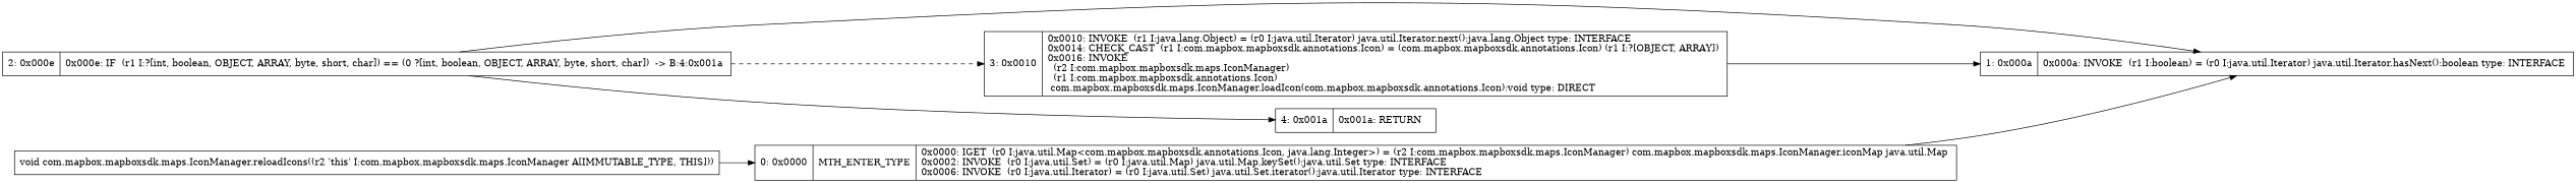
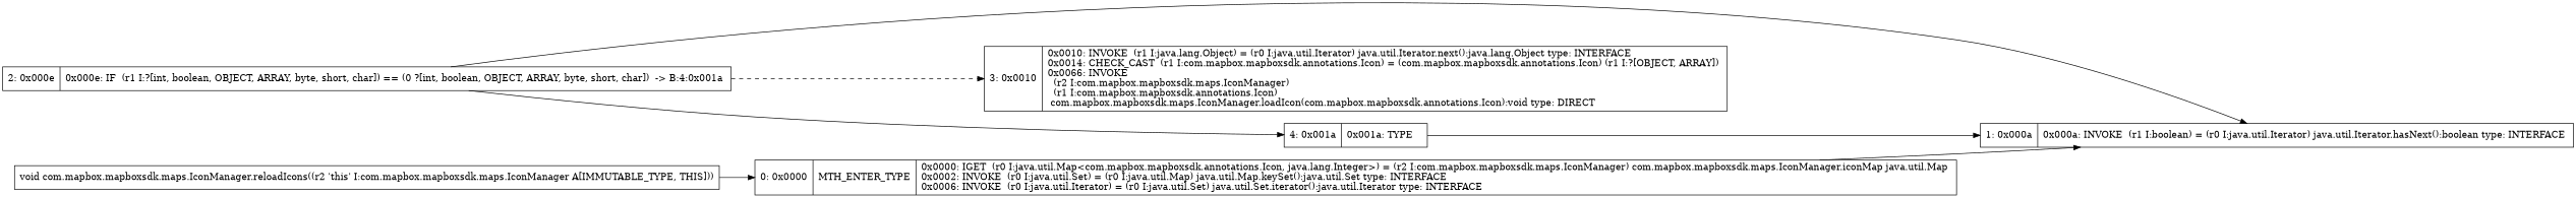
  digraph {
    rankdir=LR
    node [shape=record]
    n1 [label="{0\:\ 0x0000|MTH_ENTER_TYPE\l|0x0000: IGET  (r0 I:java.util.Map\<com.mapbox.mapboxsdk.annotations.Icon, java.lang.Integer\>) = (r2 I:com.mapbox.mapboxsdk.maps.IconManager) com.mapbox.mapboxsdk.maps.IconManager.iconMap java.util.Map \l0x0002: INVOKE  (r0 I:java.util.Set) = (r0 I:java.util.Map) java.util.Map.keySet():java.util.Set type: INTERFACE \l0x0006: INVOKE  (r0 I:java.util.Iterator) = (r0 I:java.util.Set) java.util.Set.iterator():java.util.Iterator type: INTERFACE \l}"]
    n2 [label="{1\:\ 0x000a|0x000a: INVOKE  (r1 I:boolean) = (r0 I:java.util.Iterator) java.util.Iterator.hasNext():boolean type: INTERFACE \l}"]
    n3 [label="{2\:\ 0x000e|0x000e: IF  (r1 I:?[int, boolean, OBJECT, ARRAY, byte, short, char]) == (0 ?[int, boolean, OBJECT, ARRAY, byte, short, char])  \-\> B:4:0x001a \l}"]
-   n4 [label="{3\:\ 0x0010|0x0010: INVOKE  (r1 I:java.lang.Object) = (r0 I:java.util.Iterator) java.util.Iterator.next():java.lang.Object type: INTERFACE \l0x0014: CHECK_CAST  (r1 I:com.mapbox.mapboxsdk.annotations.Icon) = (com.mapbox.mapboxsdk.annotations.Icon) (r1 I:?[OBJECT, ARRAY]) \l0x0016: INVOKE  \l  (r2 I:com.mapbox.mapboxsdk.maps.IconManager)\l  (r1 I:com.mapbox.mapboxsdk.annotations.Icon)\l com.mapbox.mapboxsdk.maps.IconManager.loadIcon(com.mapbox.mapboxsdk.annotations.Icon):void type: DIRECT \l}"]
-   n5 [label="{4\:\ 0x001a|0x001a: RETURN   \l}"]
+   n4 [label="{3\:\ 0x0010|0x0010: INVOKE  (r1 I:java.lang.Object) = (r0 I:java.util.Iterator) java.util.Iterator.next():java.lang.Object type: INTERFACE \l0x0014: CHECK_CAST  (r1 I:com.mapbox.mapboxsdk.annotations.Icon) = (com.mapbox.mapboxsdk.annotations.Icon) (r1 I:?[OBJECT, ARRAY]) \l0x0066: INVOKE  \l  (r2 I:com.mapbox.mapboxsdk.maps.IconManager)\l  (r1 I:com.mapbox.mapboxsdk.annotations.Icon)\l com.mapbox.mapboxsdk.maps.IconManager.loadIcon(com.mapbox.mapboxsdk.annotations.Icon):void type: DIRECT \l}"]
+   n5 [label="{4\:\ 0x001a|0x001a: TYPE   \l}"]
    n6 [label="{void com.mapbox.mapboxsdk.maps.IconManager.reloadIcons((r2 'this' I:com.mapbox.mapboxsdk.maps.IconManager A[IMMUTABLE_TYPE, THIS])) }"]
    n1 -> n2
    n3 -> n2
    n3 -> n4 [style=dashed]
    n3 -> n5
-   n4 -> n2
+   n5 -> n2
    n6 -> n1
  }
